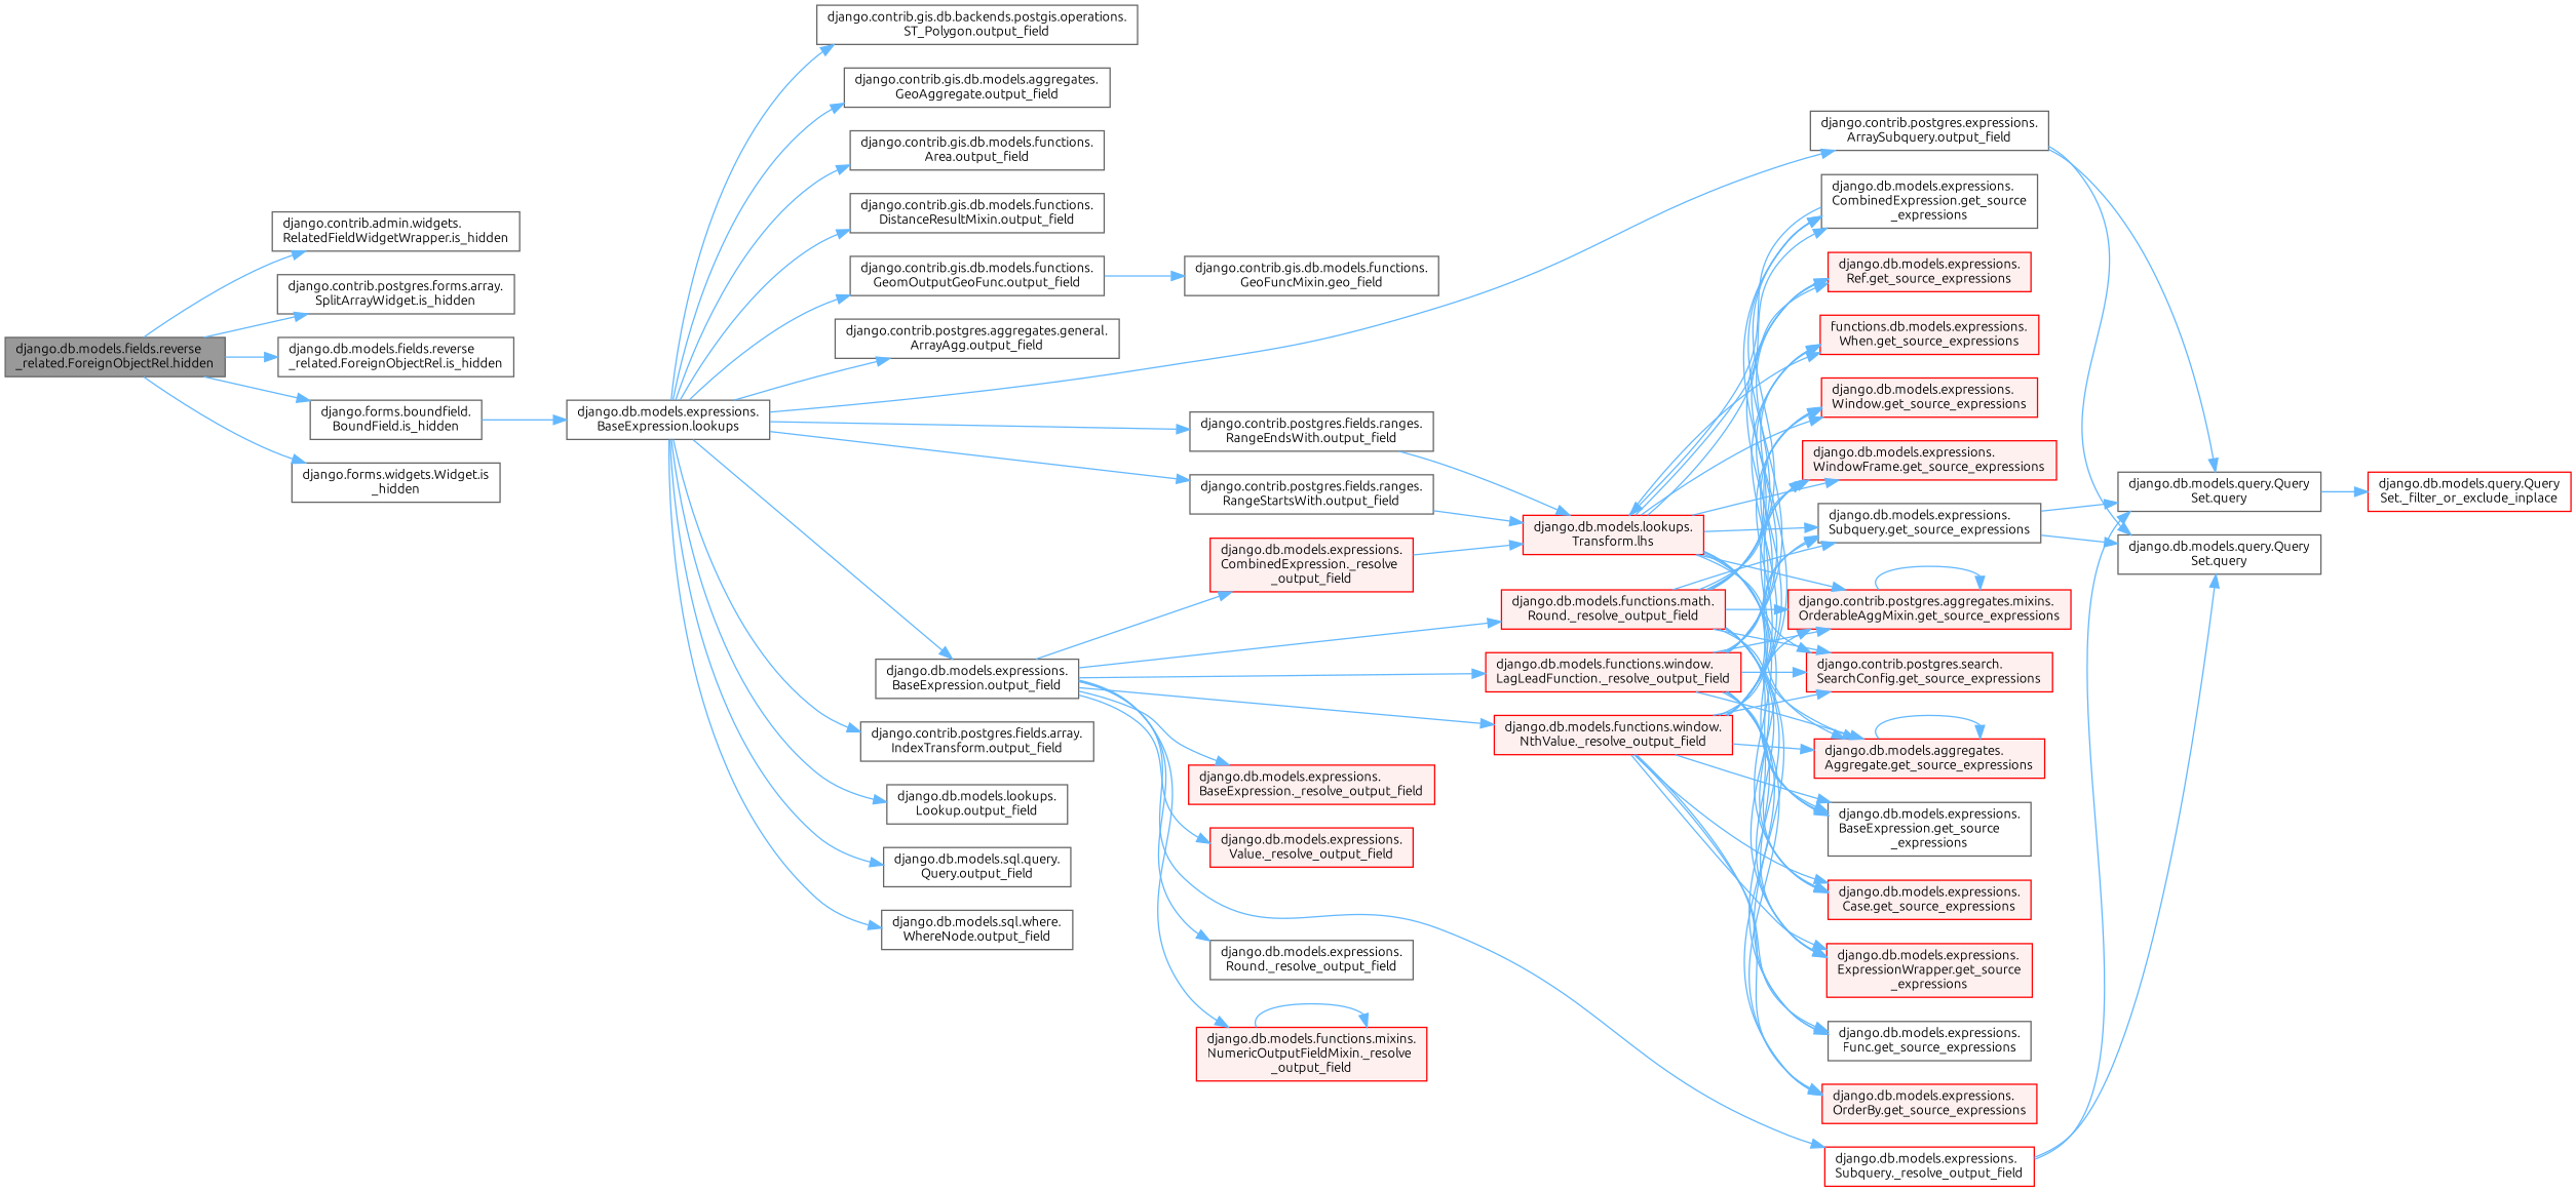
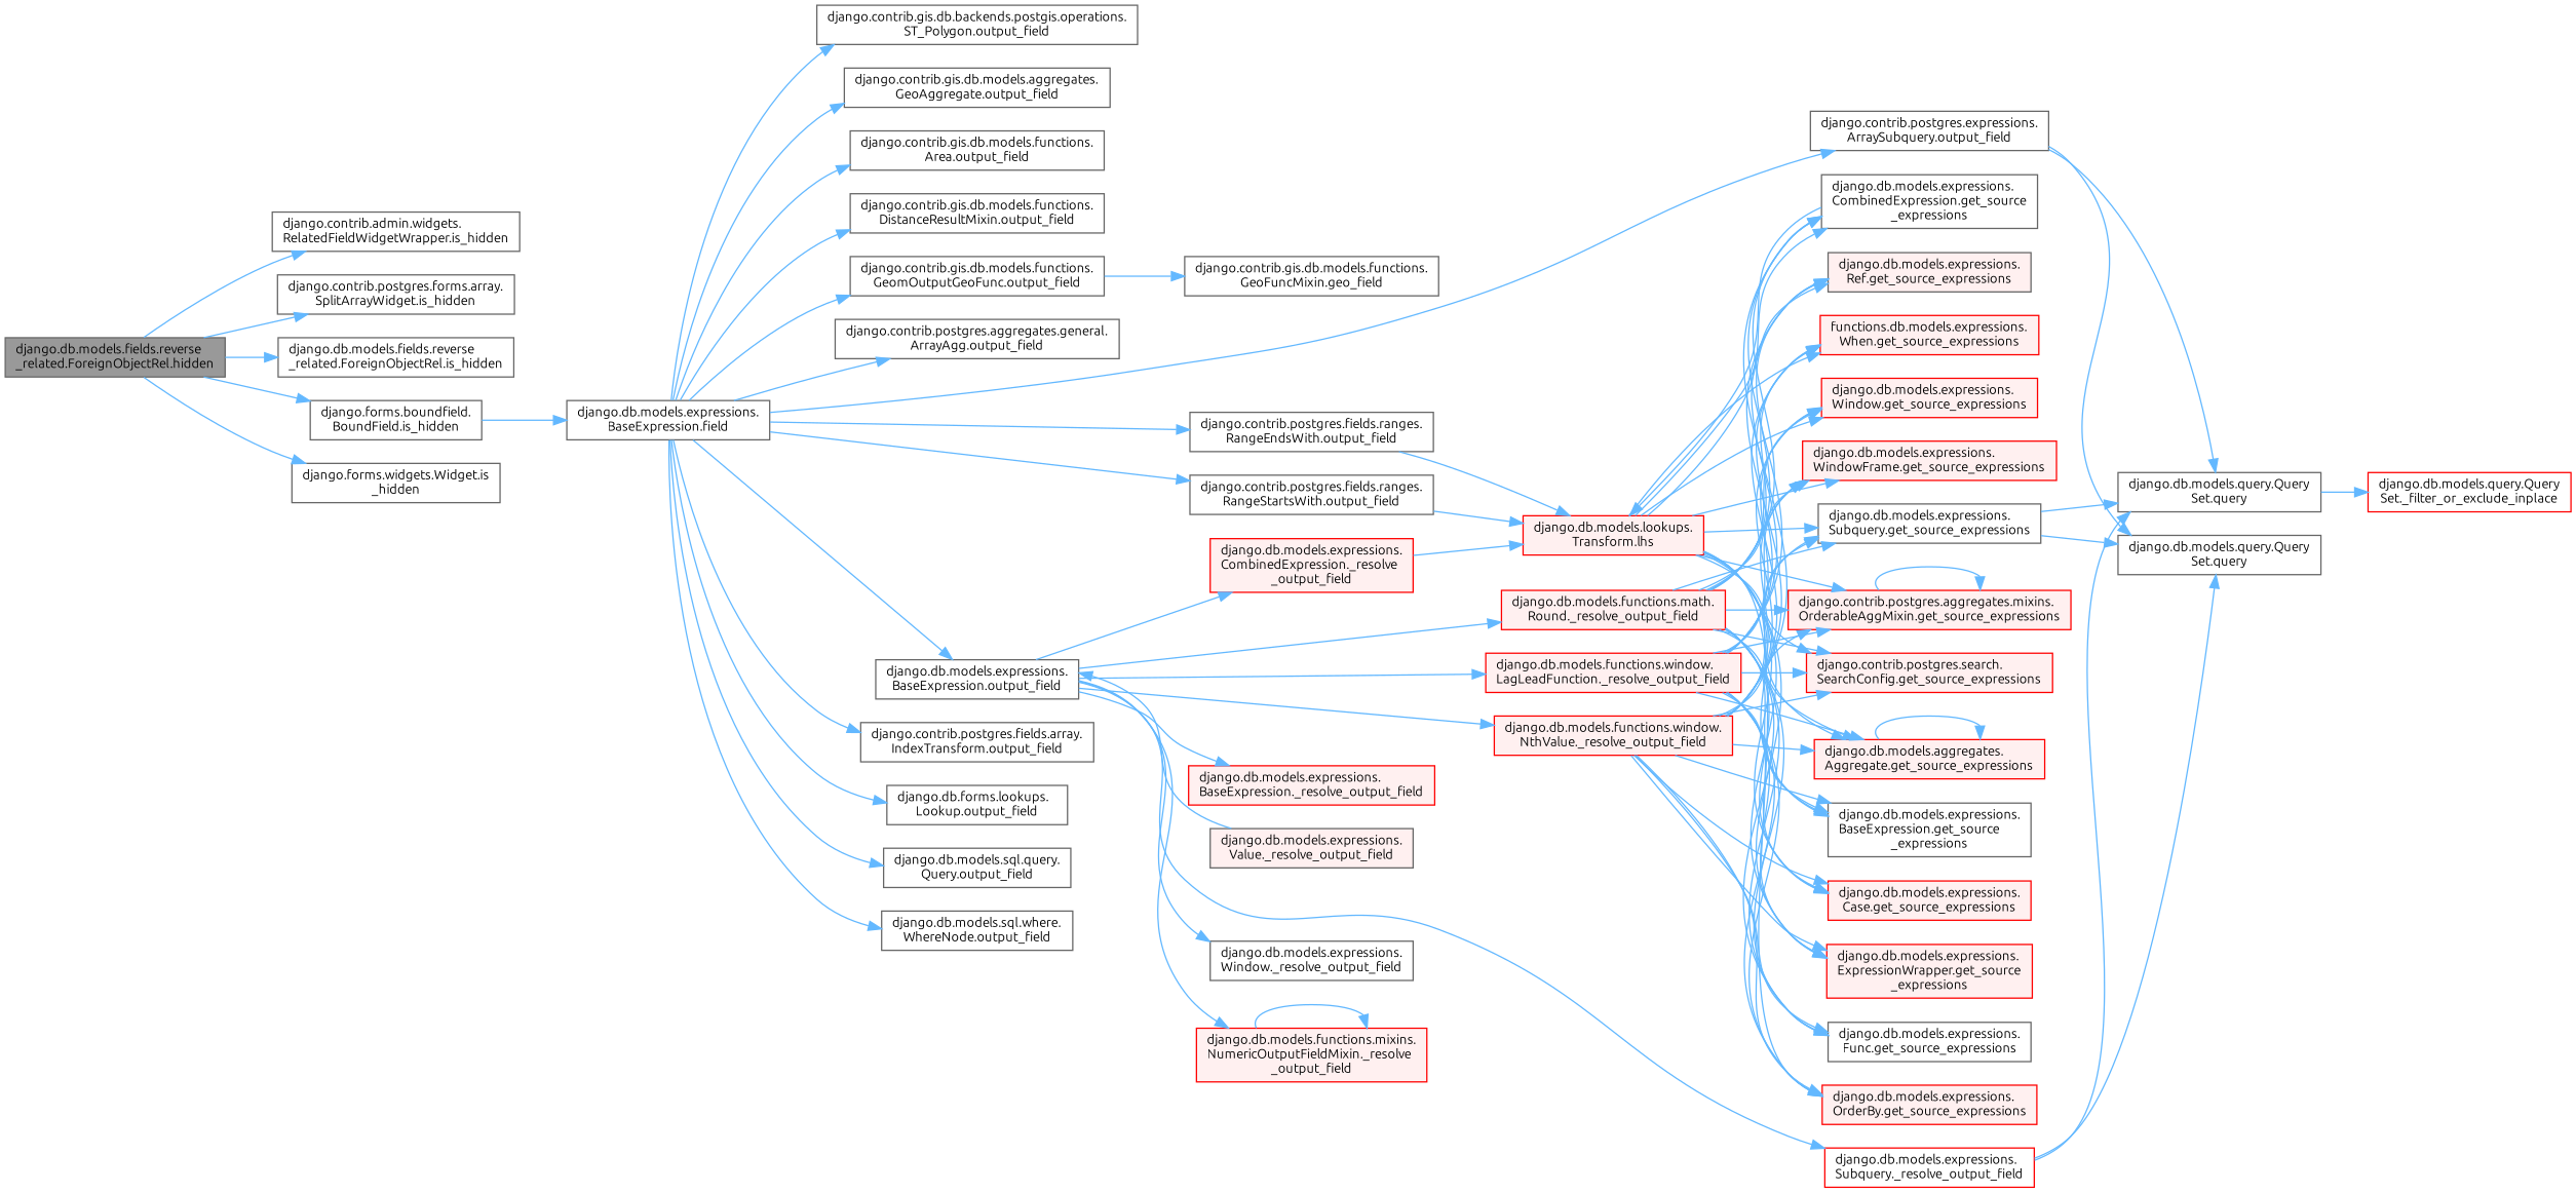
  digraph {
    fontname=Ubuntu
    rankdir=LR
    node [color=grey40 fillcolor=white fontname=Ubuntu fontsize=10 shape=box style=filled]
    edge [color=steelblue1 fontname=Ubuntu fontsize=10 labelfontname=Helvetica labelfontsize=10 style=solid]
    n1 [color=gray40 fillcolor=grey60 fontcolor=black height=0.2 label="django.db.models.fields.reverse\l_related.ForeignObjectRel.hidden" width=0.4]
    n2 [height=0.2 label="django.contrib.admin.widgets.\lRelatedFieldWidgetWrapper.is_hidden" width=0.4]
    n3 [height=0.2 label="django.contrib.postgres.forms.array.\lSplitArrayWidget.is_hidden" width=0.4]
    n4 [height=0.2 label="django.db.models.fields.reverse\l_related.ForeignObjectRel.is_hidden" width=0.4]
    n5 [height=0.2 label="django.forms.boundfield.\lBoundField.is_hidden" width=0.4]
    n6 [height=0.2 label="django.forms.widgets.Widget.is\l_hidden" width=0.4]
-   n7 [height=0.2 label="django.db.models.expressions.\lBaseExpression.lookups" width=0.4]
+   n7 [height=0.2 label="django.db.models.expressions.\lBaseExpression.field" width=0.4]
    n8 [height=0.2 label="django.contrib.gis.db.backends.postgis.operations.\lST_Polygon.output_field" width=0.4]
    n9 [height=0.2 label="django.contrib.gis.db.models.aggregates.\lGeoAggregate.output_field" width=0.4]
    n10 [height=0.2 label="django.contrib.gis.db.models.functions.\lArea.output_field" width=0.4]
    n11 [height=0.2 label="django.contrib.gis.db.models.functions.\lDistanceResultMixin.output_field" width=0.4]
    n12 [height=0.2 label="django.contrib.gis.db.models.functions.\lGeomOutputGeoFunc.output_field" width=0.4]
    n13 [height=0.2 label="django.contrib.postgres.aggregates.general.\lArrayAgg.output_field" width=0.4]
    n14 [height=0.2 label="django.contrib.postgres.expressions.\lArraySubquery.output_field" width=0.4]
    n15 [height=0.2 label="django.contrib.postgres.fields.array.\lIndexTransform.output_field" width=0.4]
    n16 [height=0.2 label="django.contrib.postgres.fields.ranges.\lRangeEndsWith.output_field" width=0.4]
    n17 [height=0.2 label="django.contrib.postgres.fields.ranges.\lRangeStartsWith.output_field" width=0.4]
    n18 [height=0.2 label="django.db.models.expressions.\lBaseExpression.output_field" width=0.4]
-   n19 [height=0.2 label="django.db.models.lookups.\lLookup.output_field" width=0.4]
+   n19 [height=0.2 label="django.db.forms.lookups.\lLookup.output_field" width=0.4]
    n20 [height=0.2 label="django.db.models.sql.query.\lQuery.output_field" width=0.4]
    n21 [height=0.2 label="django.db.models.sql.where.\lWhereNode.output_field" width=0.4]
    n22 [height=0.2 label="django.contrib.gis.db.models.functions.\lGeoFuncMixin.geo_field" width=0.4]
    n23 [height=0.2 label="django.db.models.query.Query\lSet.query" width=0.4]
    n24 [height=0.2 label="django.db.models.query.Query\lSet.query" width=0.4]
    n25 [color=red fillcolor="#FFF0F0" height=0.2 label="django.db.models.lookups.\lTransform.lhs" width=0.4]
    n26 [color=red fillcolor="#FFF0F0" height=0.2 label="django.db.models.expressions.\lBaseExpression._resolve_output_field" width=0.4]
    n27 [color=red fillcolor="#FFF0F0" height=0.2 label="django.db.models.expressions.\lCombinedExpression._resolve\l_output_field" width=0.4]
    n28 [color=red height=0.2 label="django.db.models.expressions.\lSubquery._resolve_output_field" width=0.4]
-   n29 [color=red fillcolor="#FFF0F0" height=0.2 label="django.db.models.expressions.\lValue._resolve_output_field" width=0.4]
-   n30 [height=0.2 label="django.db.models.expressions.\lRound._resolve_output_field" width=0.4]
+   n29 [fillcolor="#FFF0F0" height=0.2 label="django.db.models.expressions.\lValue._resolve_output_field" width=0.4]
+   n30 [height=0.2 label="django.db.models.expressions.\lWindow._resolve_output_field" width=0.4]
    n31 [color=red fillcolor="#FFF0F0" height=0.2 label="django.db.models.functions.math.\lRound._resolve_output_field" width=0.4]
    n32 [color=red fillcolor="#FFF0F0" height=0.2 label="django.db.models.functions.mixins.\lNumericOutputFieldMixin._resolve\l_output_field" width=0.4]
    n33 [color=red fillcolor="#FFF0F0" height=0.2 label="django.db.models.functions.window.\lLagLeadFunction._resolve_output_field" width=0.4]
    n34 [color=red fillcolor="#FFF0F0" height=0.2 label="django.db.models.functions.window.\lNthValue._resolve_output_field" width=0.4]
    n35 [color=red height=0.2 label="django.db.models.query.Query\lSet._filter_or_exclude_inplace" width=0.4]
    n36 [color=red fillcolor="#FFF0F0" height=0.2 label="django.contrib.postgres.aggregates.mixins.\lOrderableAggMixin.get_source_expressions" width=0.4]
    n37 [color=red fillcolor="#FFF0F0" height=0.2 label="django.contrib.postgres.search.\lSearchConfig.get_source_expressions" width=0.4]
    n38 [color=red fillcolor="#FFF0F0" height=0.2 label="django.db.models.aggregates.\lAggregate.get_source_expressions" width=0.4]
    n39 [height=0.2 label="django.db.models.expressions.\lBaseExpression.get_source\l_expressions" width=0.4]
    n40 [color=red fillcolor="#FFF0F0" height=0.2 label="django.db.models.expressions.\lCase.get_source_expressions" width=0.4]
    n41 [height=0.2 label="django.db.models.expressions.\lCombinedExpression.get_source\l_expressions" width=0.4]
    n42 [color=red fillcolor="#FFF0F0" height=0.2 label="django.db.models.expressions.\lExpressionWrapper.get_source\l_expressions" width=0.4]
    n43 [height=0.2 label="django.db.models.expressions.\lFunc.get_source_expressions" width=0.4]
    n44 [color=red fillcolor="#FFF0F0" height=0.2 label="django.db.models.expressions.\lOrderBy.get_source_expressions" width=0.4]
-   n45 [color=red fillcolor="#FFF0F0" height=0.2 label="django.db.models.expressions.\lRef.get_source_expressions" width=0.4]
+   n45 [fillcolor="#FFF0F0" height=0.2 label="django.db.models.expressions.\lRef.get_source_expressions" width=0.4]
    n46 [height=0.2 label="django.db.models.expressions.\lSubquery.get_source_expressions" width=0.4]
    n47 [color=red fillcolor="#FFF0F0" height=0.2 label="functions.db.models.expressions.\lWhen.get_source_expressions" width=0.4]
    n48 [color=red fillcolor="#FFF0F0" height=0.2 label="django.db.models.expressions.\lWindow.get_source_expressions" width=0.4]
    n49 [color=red fillcolor="#FFF0F0" height=0.2 label="django.db.models.expressions.\lWindowFrame.get_source_expressions" width=0.4]
    n1 -> n2
    n1 -> n3
    n1 -> n4
    n1 -> n5
    n1 -> n6
    n5 -> n7
    n7 -> n8
    n7 -> n9
    n7 -> n10
    n7 -> n11
    n7 -> n12
    n7 -> n13
    n7 -> n14
    n7 -> n15
    n7 -> n16
    n7 -> n17
    n7 -> n18
    n7 -> n19
    n7 -> n20
    n7 -> n21
    n12 -> n22
    n14 -> n23
    n14 -> n24
    n16 -> n25
    n17 -> n25
    n18 -> n26
    n18 -> n27
    n18 -> n28
-   n18 -> n29
+   n29 -> n18
    n18 -> n30
    n18 -> n31
    n18 -> n32
    n18 -> n33
    n18 -> n34
    n23 -> n35
    n25 -> n36
    n25 -> n37
    n25 -> n38
    n25 -> n39
    n25 -> n40
    n25 -> n41
    n25 -> n42
+   n25 -> n43
+   n25 -> n44
    n25 -> n45
    n25 -> n46
    n25 -> n47
    n25 -> n48
    n25 -> n49
    n27 -> n25
    n28 -> n23
    n28 -> n24
    n31 -> n36
    n31 -> n37
    n31 -> n38
    n31 -> n39
    n31 -> n40
    n31 -> n41
    n31 -> n42
    n31 -> n43
    n31 -> n44
    n31 -> n45
    n31 -> n46
    n31 -> n47
    n31 -> n48
    n31 -> n49
    n32 -> n32
    n33 -> n36
    n33 -> n37
    n33 -> n38
    n33 -> n39
    n33 -> n40
    n33 -> n41
    n33 -> n42
    n33 -> n43
    n33 -> n44
    n33 -> n45
    n33 -> n46
    n33 -> n47
    n33 -> n48
    n33 -> n49
    n34 -> n36
    n34 -> n37
    n34 -> n38
    n34 -> n39
    n34 -> n40
    n34 -> n41
    n34 -> n42
    n34 -> n43
    n34 -> n44
    n34 -> n45
    n34 -> n46
    n34 -> n47
    n34 -> n48
    n34 -> n49
    n36 -> n36
    n38 -> n38
    n41 -> n25
    n46 -> n23
    n46 -> n24
  }
